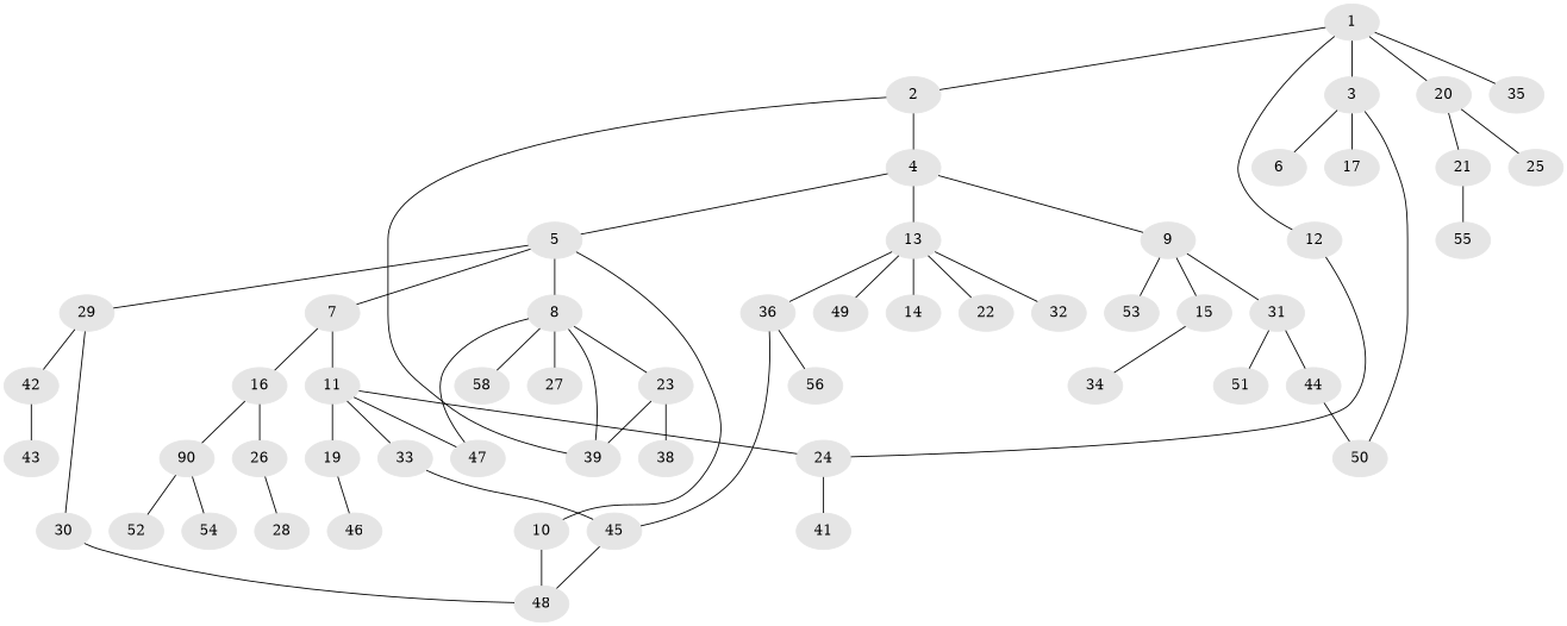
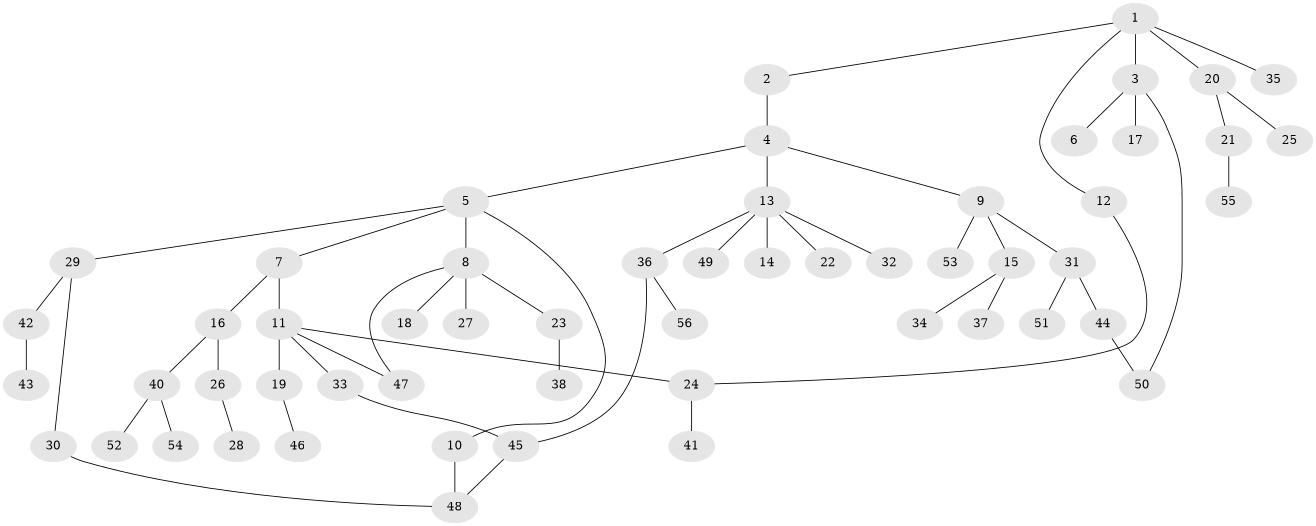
  graph {
    node [color=gray90 style=filled]
    1
    2
    3
    12
    20
    35
    4
-   39
    6
    17
    50
    24
    21
    25
    5
    9
    13
    7
    8
    10
    29
    15
    31
    53
    14
    22
    32
    36
    49
    11
    16
-   18 [label=58]
+   18
    23
    27
    47
    48
    30
    42
    19
    33
    26
-   40 [label=90]
+   40
    38
    34
+   37
    44
    51
    46
    41
    45
    56
    28
    52
    54
    55
    43
    1 -- 2
    1 -- 3
    1 -- 12
    1 -- 20
    1 -- 35
    2 -- 4
-   2 -- 39
    3 -- 6
    3 -- 17
    3 -- 50
    12 -- 24
    20 -- 21
    20 -- 25
    4 -- 5
    4 -- 9
    4 -- 13
    24 -- 41
    21 -- 55
    5 -- 7
    5 -- 8
    5 -- 10
    5 -- 29
    9 -- 15
    9 -- 31
    9 -- 53
    13 -- 14
    13 -- 22
    13 -- 32
    13 -- 36
    13 -- 49
    7 -- 11
    7 -- 16
-   8 -- 39
    8 -- 18
    8 -- 23
    8 -- 27
    8 -- 47
    10 -- 48
    29 -- 30
    29 -- 42
    15 -- 34
+   15 -- 37
    31 -- 44
    31 -- 51
    36 -- 45
    36 -- 56
    11 -- 24
    11 -- 47
    11 -- 19
    11 -- 33
    16 -- 26
    16 -- 40
-   23 -- 39
    23 -- 38
    30 -- 48
    42 -- 43
    19 -- 46
    33 -- 45
    26 -- 28
    40 -- 52
    40 -- 54
    44 -- 50
    45 -- 48
  }
